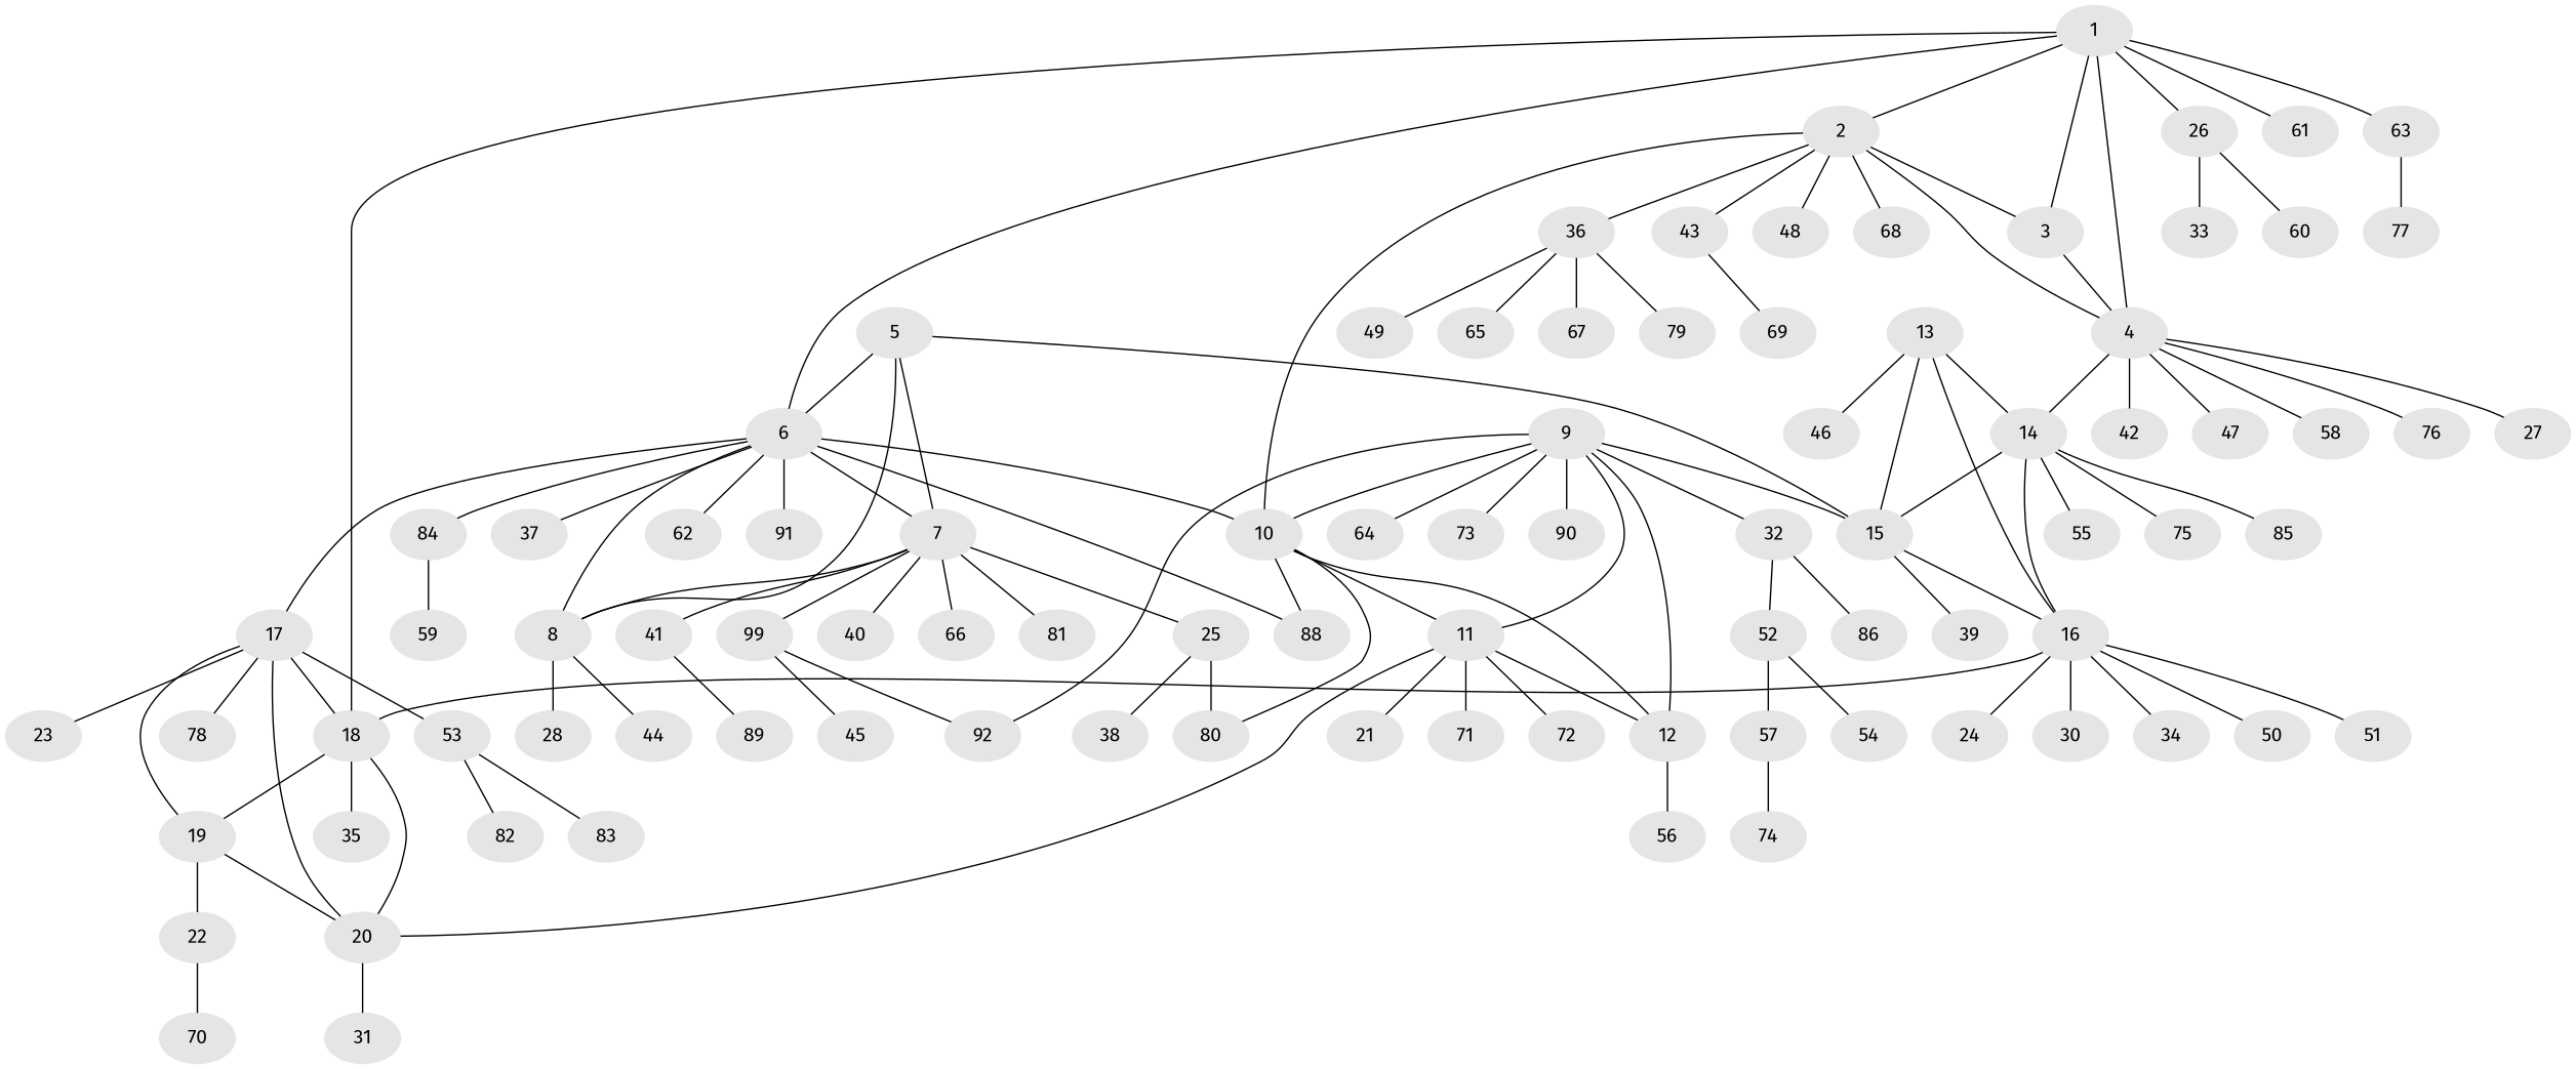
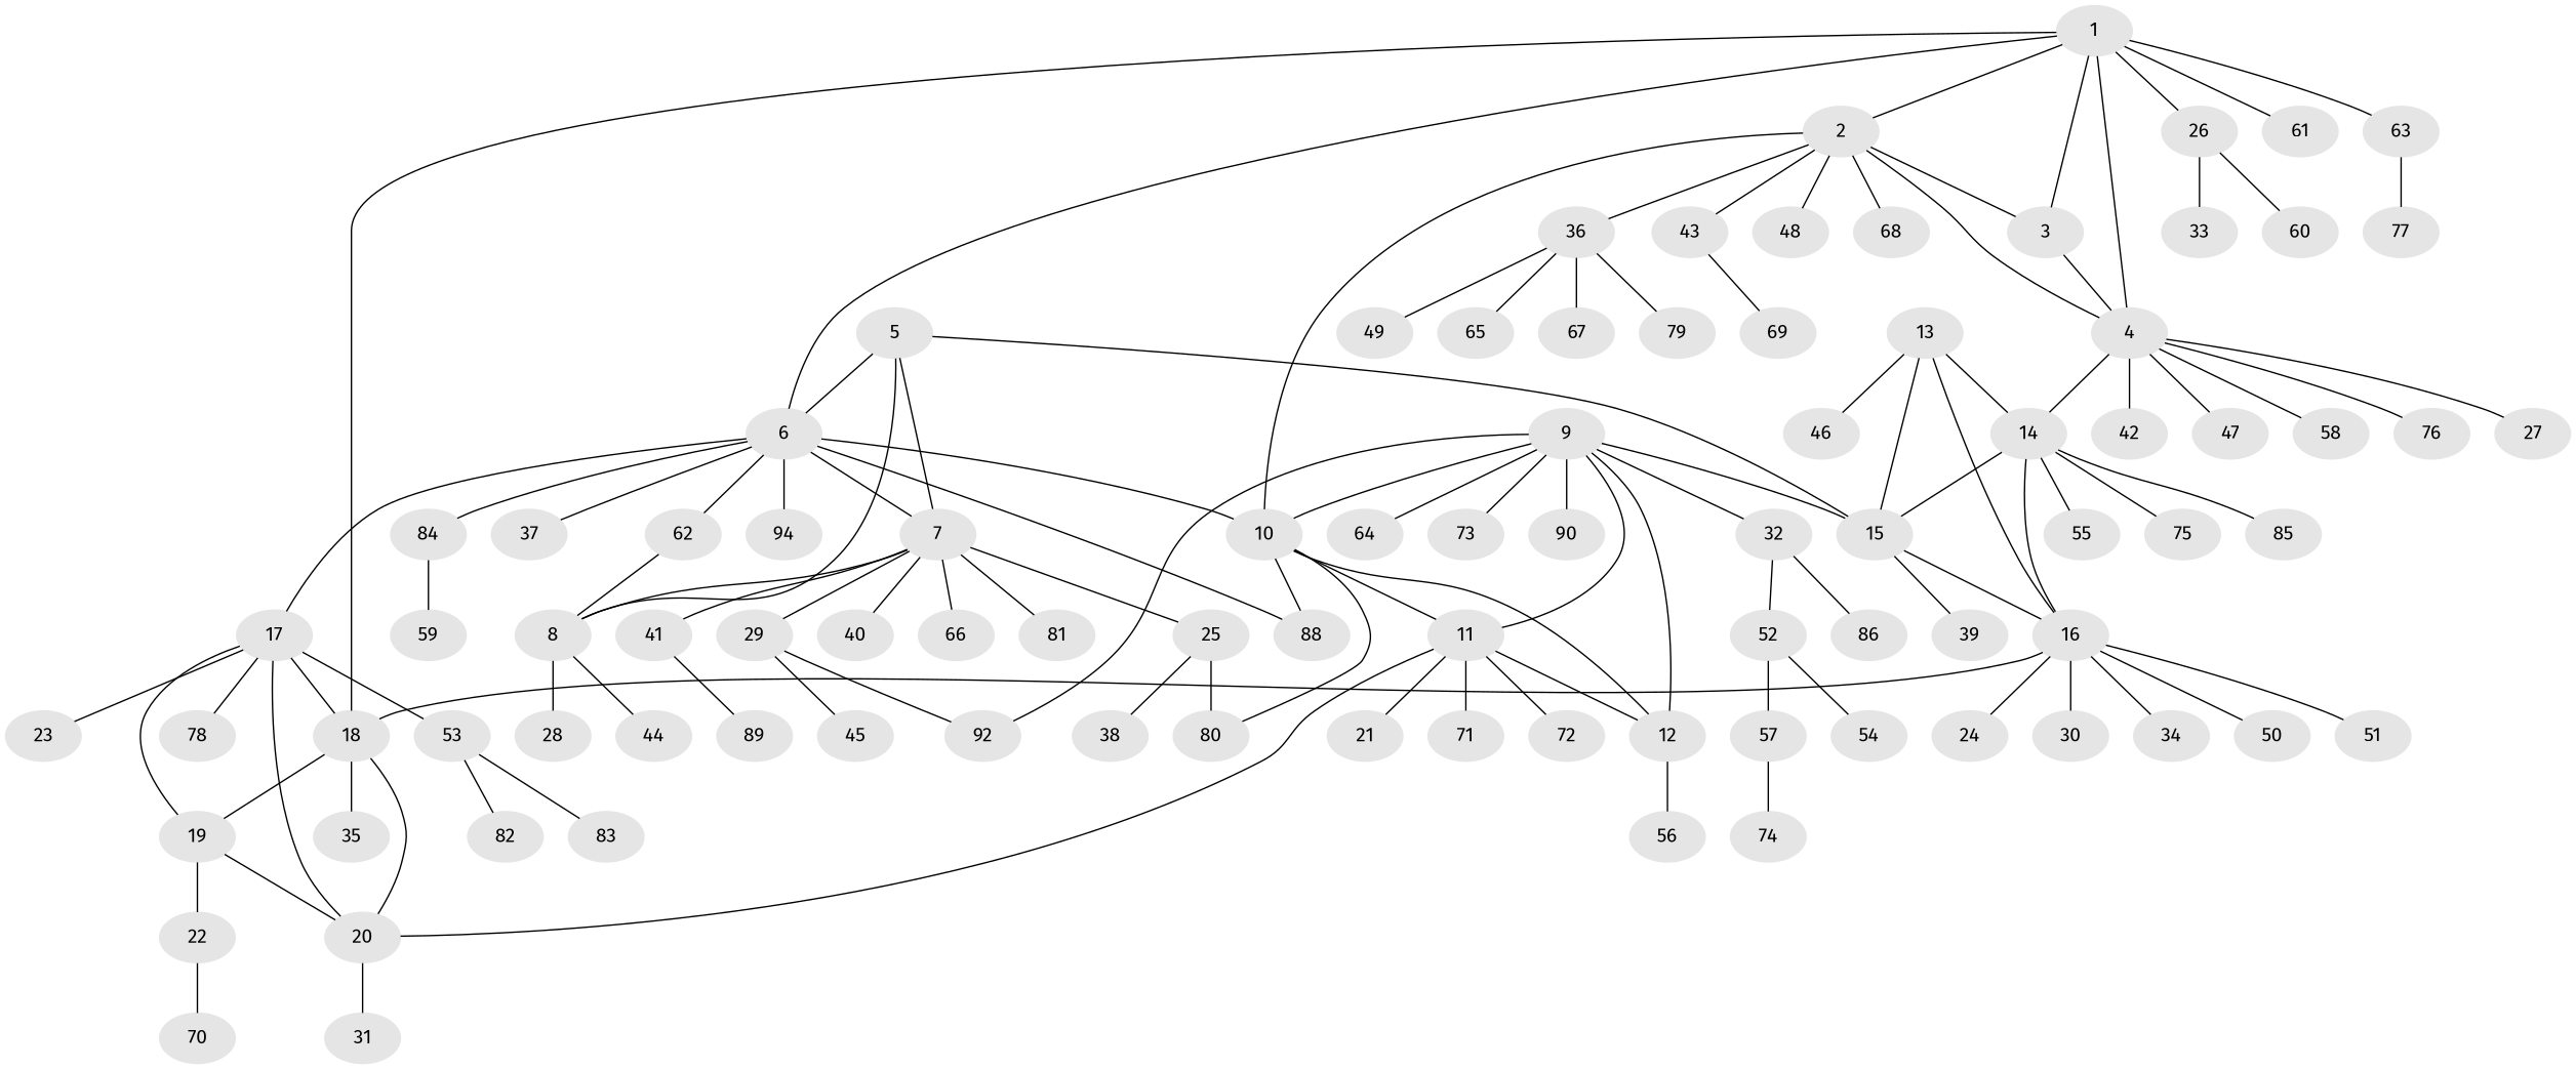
  graph {
    fontname="Fira Sans"
    node [color=gray90 fontname="Fira Sans" style=filled]
    edge [fontname="Fira Sans"]
    1
    2
    3
    4
    6
    18
    26
    61
    63
    10
    36
    43
    48
    68
    14
    27
    42
    47
    58
    76
    7
    8
    17
    37
    62
    84
    88
-   91
+   91 [label=94]
    20
    19
    35
    33
    60
    77
    11
    12
    80
    49
    65
    67
    79
    69
    15
    16
    55
    75
    85
    5
    25
-   29 [label=99]
+   29
    40
    41
    66
    81
    28
    44
    39
    23
    53
    78
    59
    38
    92
    45
    89
    9
    32
    64
    73
    90
    21
    71
    72
    56
    52
    86
    31
    13
    46
    24
    30
    34
    50
    51
    22
    82
    83
    70
    54
    57
    74
    1 -- 2
    1 -- 3
    1 -- 4
    1 -- 6
    1 -- 18
    1 -- 26
    1 -- 61
    1 -- 63
    2 -- 3
    2 -- 4
    2 -- 10
    2 -- 36
    2 -- 43
    2 -- 48
    2 -- 68
    3 -- 4
    4 -- 14
    4 -- 27
    4 -- 42
    4 -- 47
    4 -- 58
    4 -- 76
    6 -- 10
    6 -- 7
-   6 -- 8
+   62 -- 8
    6 -- 17
    6 -- 37
    6 -- 62
    6 -- 84
    6 -- 88
    6 -- 91
    18 -- 20
    18 -- 19
    18 -- 35
    26 -- 33
    26 -- 60
    63 -- 77
    10 -- 88
    10 -- 11
    10 -- 12
    10 -- 80
    36 -- 49
    36 -- 65
    36 -- 67
    36 -- 79
    43 -- 69
    14 -- 15
    14 -- 16
    14 -- 55
    14 -- 75
    14 -- 85
    7 -- 8
    7 -- 25
    7 -- 29
    7 -- 40
    7 -- 41
    7 -- 66
    7 -- 81
    8 -- 28
    8 -- 44
    17 -- 18
    17 -- 20
    17 -- 19
    17 -- 23
    17 -- 53
    17 -- 78
    84 -- 59
    20 -- 31
    19 -- 20
    19 -- 22
    11 -- 20
    11 -- 12
    11 -- 21
    11 -- 71
    11 -- 72
    12 -- 56
    15 -- 16
    15 -- 39
    16 -- 18
    16 -- 24
    16 -- 30
    16 -- 34
    16 -- 50
    16 -- 51
    5 -- 6
    5 -- 7
    5 -- 8
    5 -- 15
    25 -- 80
    25 -- 38
    29 -- 92
    29 -- 45
    41 -- 89
    53 -- 82
    53 -- 83
    9 -- 10
    9 -- 11
    9 -- 12
    9 -- 15
    9 -- 92
    9 -- 32
    9 -- 64
    9 -- 73
    9 -- 90
    32 -- 52
    32 -- 86
    52 -- 54
    52 -- 57
    13 -- 14
    13 -- 15
    13 -- 16
    13 -- 46
    22 -- 70
    57 -- 74
  }
